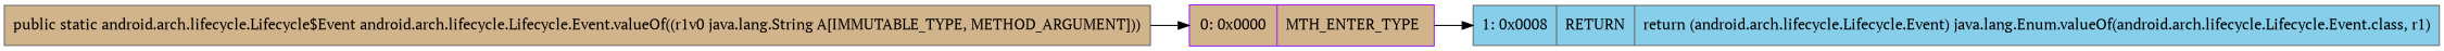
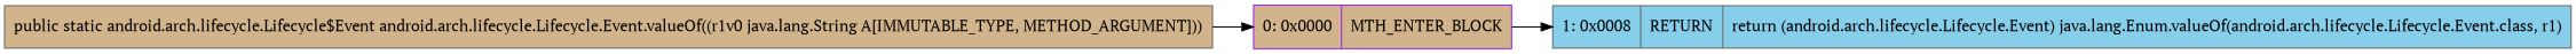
  digraph {
    rankdir=LR
    fontname="PT Serif"
    node [shape=record style=filled fillcolor=tan color=gray40 fontname="PT Serif"]
    edge [arrowhead=normal fontname="PT Serif"]
-   n1 [label="{0\:\ 0x0000|MTH_ENTER_TYPE\l}" color=purple]
+   n1 [label="{0\:\ 0x0000|MTH_ENTER_BLOCK\l}" color=purple]
    n2 [label="{1\:\ 0x0008|RETURN\l|return (android.arch.lifecycle.Lifecycle.Event) java.lang.Enum.valueOf(android.arch.lifecycle.Lifecycle.Event.class, r1)\l}" fillcolor=skyblue]
    n3 [label="{public static android.arch.lifecycle.Lifecycle$Event android.arch.lifecycle.Lifecycle.Event.valueOf((r1v0 java.lang.String A[IMMUTABLE_TYPE, METHOD_ARGUMENT])) }"]
    n1 -> n2
    n3 -> n1
  }
